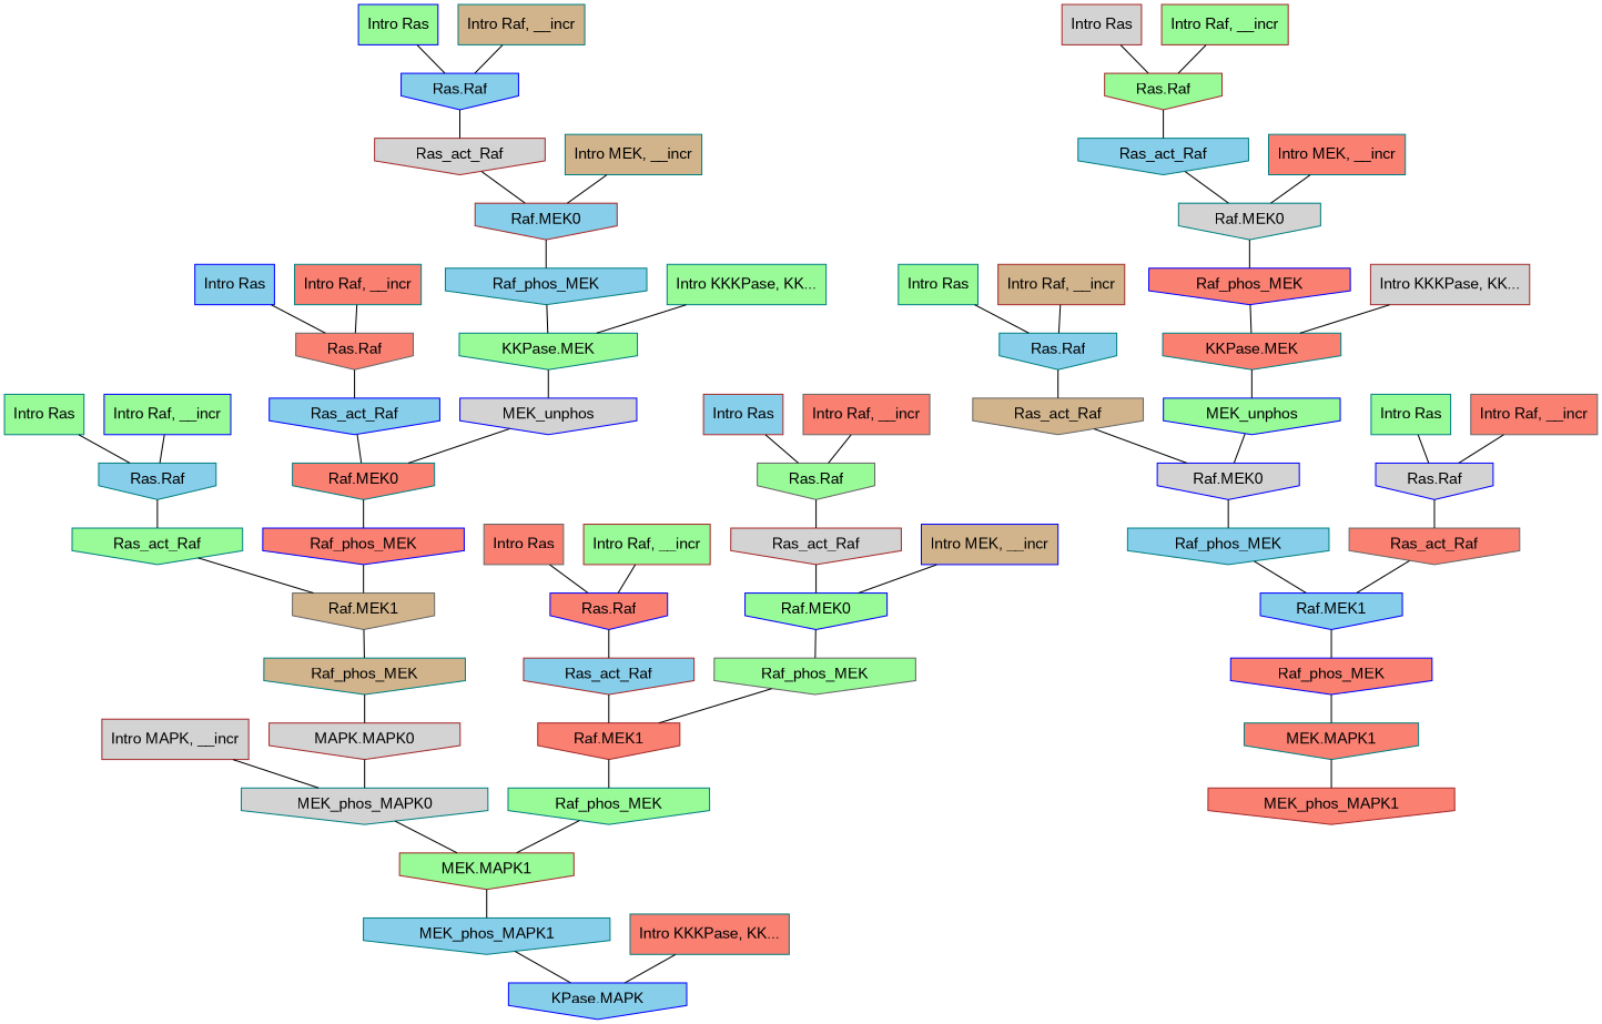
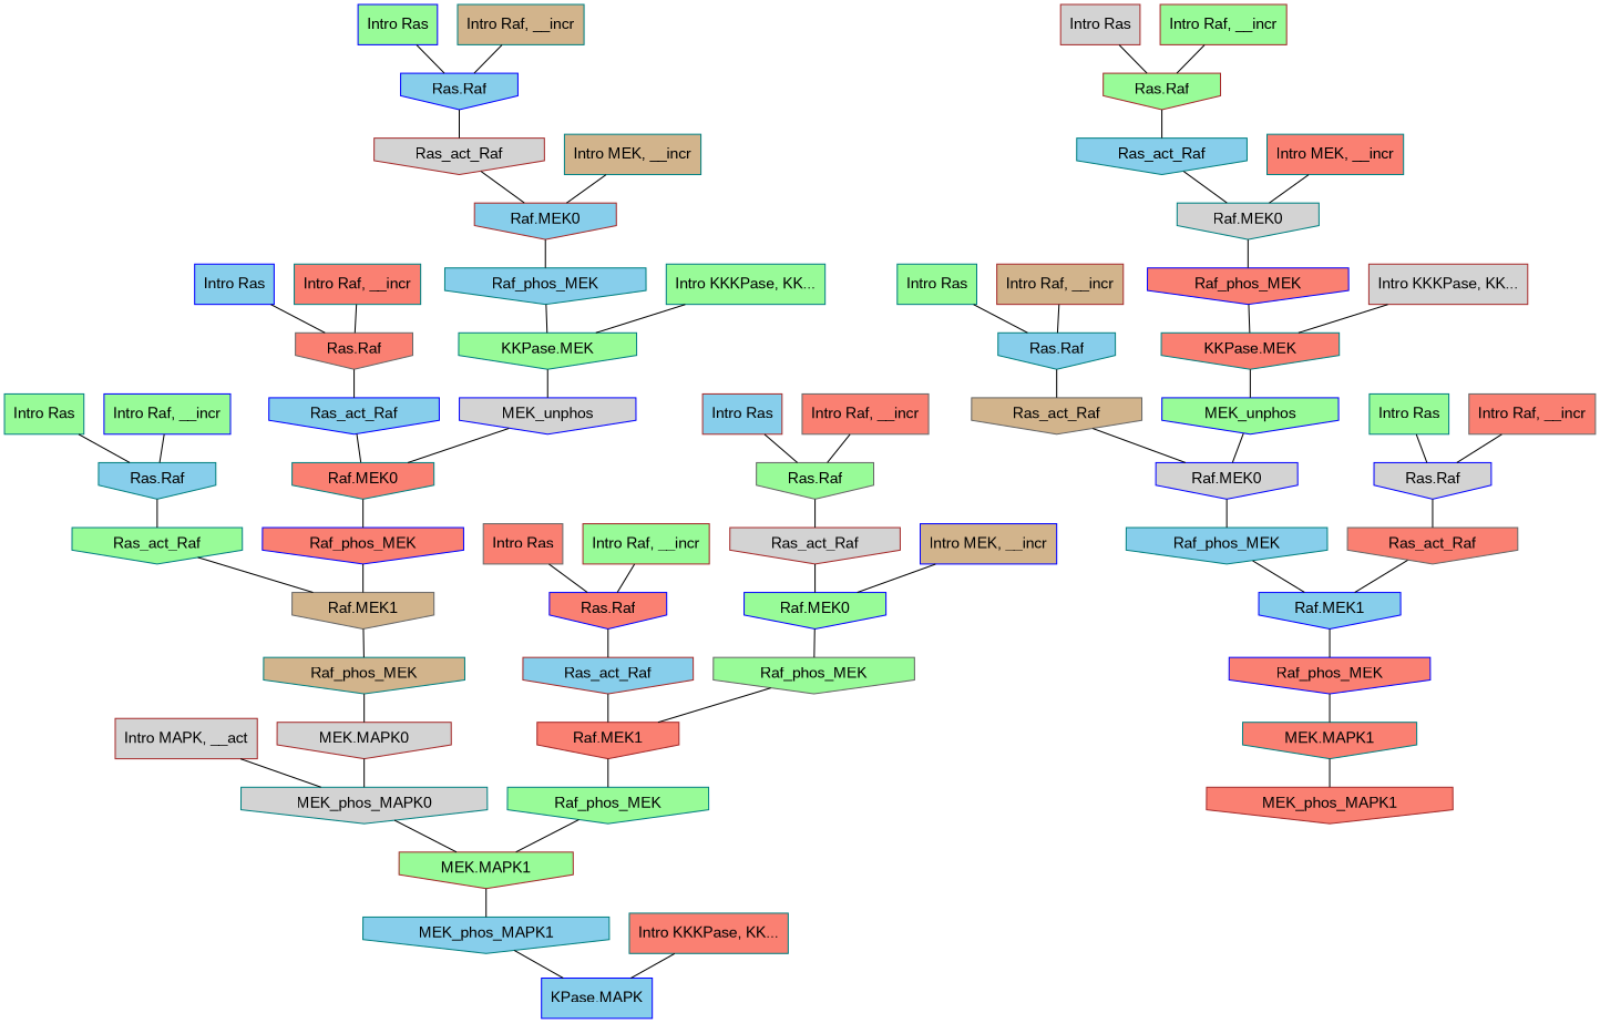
  digraph {
    fontname="Liberation Sans"
    rankdir=TB
    ranksep=0.30
    node [color=teal fillcolor=palegreen fontname="Liberation Sans" shape=invhouse style=filled]
    edge [color="0.000 0.000 0.000" dir=none fontname="Liberation Sans"]
    n1 [color=brown fillcolor=skyblue label="Intro Ras" shape=rectangle]
    n2 [color=gray40 label="Ras.Raf"]
    n3 [color=brown fillcolor=lightgrey label=Ras_act_Raf]
    n4 [color=blue fillcolor=skyblue label="Intro Ras" shape=rectangle]
    n5 [color=gray40 fillcolor=salmon label="Ras.Raf"]
    n6 [color=blue fillcolor=skyblue label=Ras_act_Raf]
    n7 [label="Intro Ras" shape=rectangle]
    n8 [fillcolor=skyblue label="Ras.Raf"]
    n9 [label=Ras_act_Raf]
    n10 [color=gray40 fillcolor=salmon label="Intro Ras" shape=rectangle]
    n11 [color=blue fillcolor=salmon label="Ras.Raf"]
    n12 [color=brown fillcolor=skyblue label=Ras_act_Raf]
    n13 [color=blue label="Intro Ras" shape=rectangle]
    n14 [color=blue fillcolor=skyblue label="Ras.Raf"]
    n15 [color=brown fillcolor=lightgrey label=Ras_act_Raf]
    n16 [label="Intro Ras" shape=rectangle]
    n17 [fillcolor=skyblue label="Ras.Raf"]
    n18 [color=gray40 fillcolor=tan label=Ras_act_Raf]
    n19 [color=brown fillcolor=lightgrey label="Intro Ras" shape=rectangle]
    n20 [color=brown label="Ras.Raf"]
    n21 [fillcolor=skyblue label=Ras_act_Raf]
    n22 [label="Intro Ras" shape=rectangle]
    n23 [color=blue fillcolor=lightgrey label="Ras.Raf"]
    n24 [color=gray40 fillcolor=salmon label=Ras_act_Raf]
    n25 [fillcolor=tan label="Intro Raf, __incr" shape=rectangle]
    n26 [fillcolor=salmon label="Intro Raf, __incr" shape=rectangle]
    n27 [color=blue label="Intro Raf, __incr" shape=rectangle]
    n28 [color=brown fillcolor=tan label="Intro Raf, __incr" shape=rectangle]
    n29 [color=brown label="Intro Raf, __incr" shape=rectangle]
    n30 [color=brown label="Intro Raf, __incr" shape=rectangle]
    n31 [color=gray40 fillcolor=salmon label="Intro Raf, __incr" shape=rectangle]
    n32 [color=gray40 fillcolor=salmon label="Intro Raf, __incr" shape=rectangle]
    n33 [fillcolor=salmon label="Intro MEK, __incr" shape=rectangle]
    n34 [fillcolor=lightgrey label="Raf.MEK0"]
    n35 [color=blue fillcolor=salmon label=Raf_phos_MEK]
    n36 [fillcolor=tan label="Intro MEK, __incr" shape=rectangle]
    n37 [color=brown fillcolor=skyblue label="Raf.MEK0"]
    n38 [fillcolor=skyblue label=Raf_phos_MEK]
    n39 [color=blue fillcolor=tan label="Intro MEK, __incr" shape=rectangle]
    n40 [color=blue label="Raf.MEK0"]
    n41 [color=gray40 label=Raf_phos_MEK]
-   n42 [color=brown fillcolor=lightgrey label="Intro MAPK, __incr" shape=rectangle]
+   n42 [color=brown fillcolor=lightgrey label="Intro MAPK, __act" shape=rectangle]
    n43 [fillcolor=lightgrey label=MEK_phos_MAPK0]
-   n44 [color=brown fillcolor=lightgrey label="MAPK.MAPK0"]
+   n44 [color=brown fillcolor=lightgrey label="MEK.MAPK0"]
    n45 [fillcolor=salmon label="Intro KKKPase, KK..." shape=rectangle]
-   n46 [color=blue fillcolor=skyblue label="KPase.MAPK"]
+   n46 [color=blue fillcolor=skyblue label="KPase.MAPK" shape=box]
    n47 [color=brown fillcolor=lightgrey label="Intro KKKPase, KK..." shape=rectangle]
    n48 [fillcolor=salmon label="KKPase.MEK"]
    n49 [color=blue label=MEK_unphos]
    n50 [label="Intro KKKPase, KK..." shape=rectangle]
    n51 [label="KKPase.MEK"]
    n52 [color=blue fillcolor=lightgrey label=MEK_unphos]
    n53 [color=brown fillcolor=salmon label="Raf.MEK1"]
    n54 [color=blue fillcolor=lightgrey label="Raf.MEK0"]
    n55 [fillcolor=skyblue label=Raf_phos_MEK]
    n56 [fillcolor=salmon label="Raf.MEK0"]
    n57 [label=Raf_phos_MEK]
    n58 [color=blue fillcolor=salmon label=Raf_phos_MEK]
    n59 [color=blue fillcolor=skyblue label="Raf.MEK1"]
    n60 [color=gray40 fillcolor=tan label="Raf.MEK1"]
    n61 [color=blue fillcolor=salmon label=Raf_phos_MEK]
    n62 [fillcolor=tan label=Raf_phos_MEK]
    n63 [fillcolor=salmon label="MEK.MAPK1"]
    n64 [color=brown fillcolor=salmon label=MEK_phos_MAPK1]
    n65 [color=brown label="MEK.MAPK1"]
    n66 [fillcolor=skyblue label=MEK_phos_MAPK1]
    n1 -> n2
    n2 -> n3
    n3 -> n40
    n4 -> n5
    n5 -> n6
    n6 -> n56
    n7 -> n8
    n8 -> n9
    n9 -> n60
    n10 -> n11
    n11 -> n12
    n12 -> n53
    n13 -> n14
    n14 -> n15
    n15 -> n37
    n16 -> n17
    n17 -> n18
    n18 -> n54
    n19 -> n20
    n20 -> n21
    n21 -> n34
    n22 -> n23
    n23 -> n24
    n24 -> n59
    n25 -> n14
    n26 -> n5
    n27 -> n8
    n28 -> n17
    n29 -> n11
    n30 -> n20
    n31 -> n23
    n32 -> n2
    n33 -> n34
    n34 -> n35
    n35 -> n48
    n36 -> n37
    n37 -> n38
    n38 -> n51
    n39 -> n40
    n40 -> n41
    n41 -> n53
    n42 -> n43
    n43 -> n65
    n44 -> n43
    n45 -> n46
    n47 -> n48
    n48 -> n49
    n49 -> n54
    n50 -> n51
    n51 -> n52
    n52 -> n56
    n53 -> n57
    n54 -> n55
    n55 -> n59
    n56 -> n58
    n57 -> n65
    n58 -> n60
    n59 -> n61
    n60 -> n62
    n61 -> n63
    n62 -> n44
    n63 -> n64
    n65 -> n66
    n66 -> n46
  }
